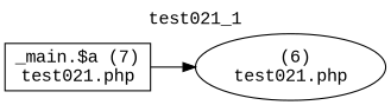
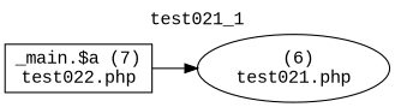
  digraph {
    label=test021_1
    labelloc=t
    rankdir=LR
    fontname="Liberation Mono"
    node [fontname="Liberation Mono"]
-   n1 [label="_main.$a (7)\ntest021.php" shape=box]
+   n1 [label="_main.$a (7)\ntest022.php" shape=box]
    n2 [label=" (6)\ntest021.php" shape=ellipse]
    n1 -> n2 [fontname="Liberation Mono"]
  }
